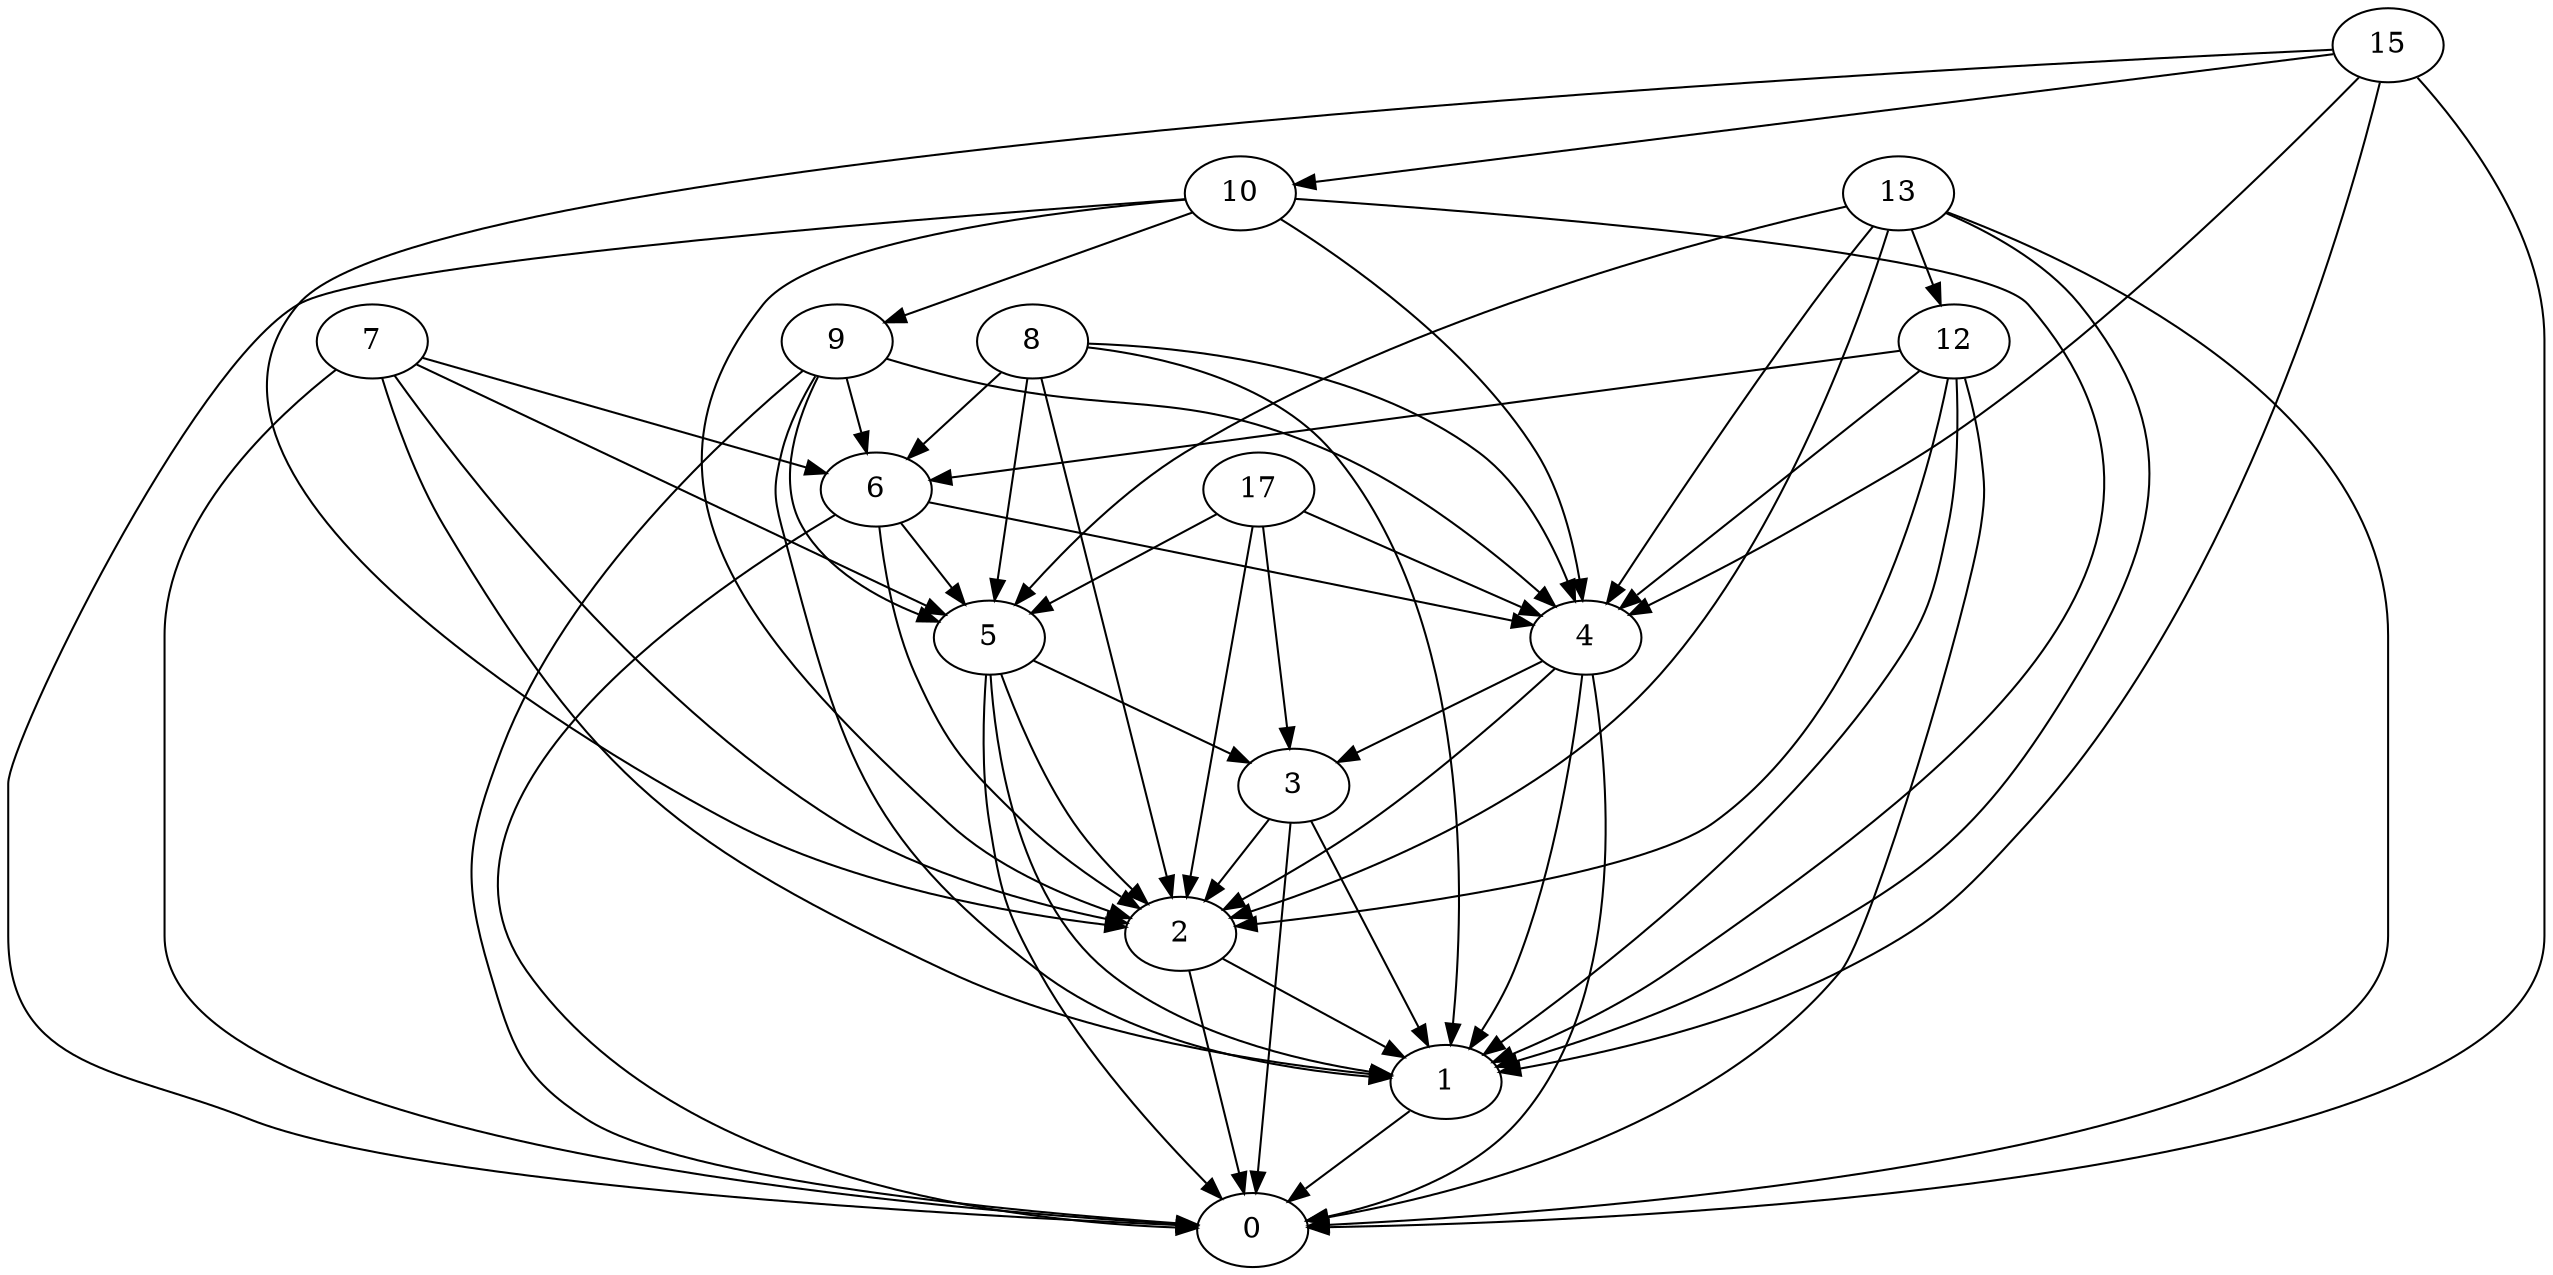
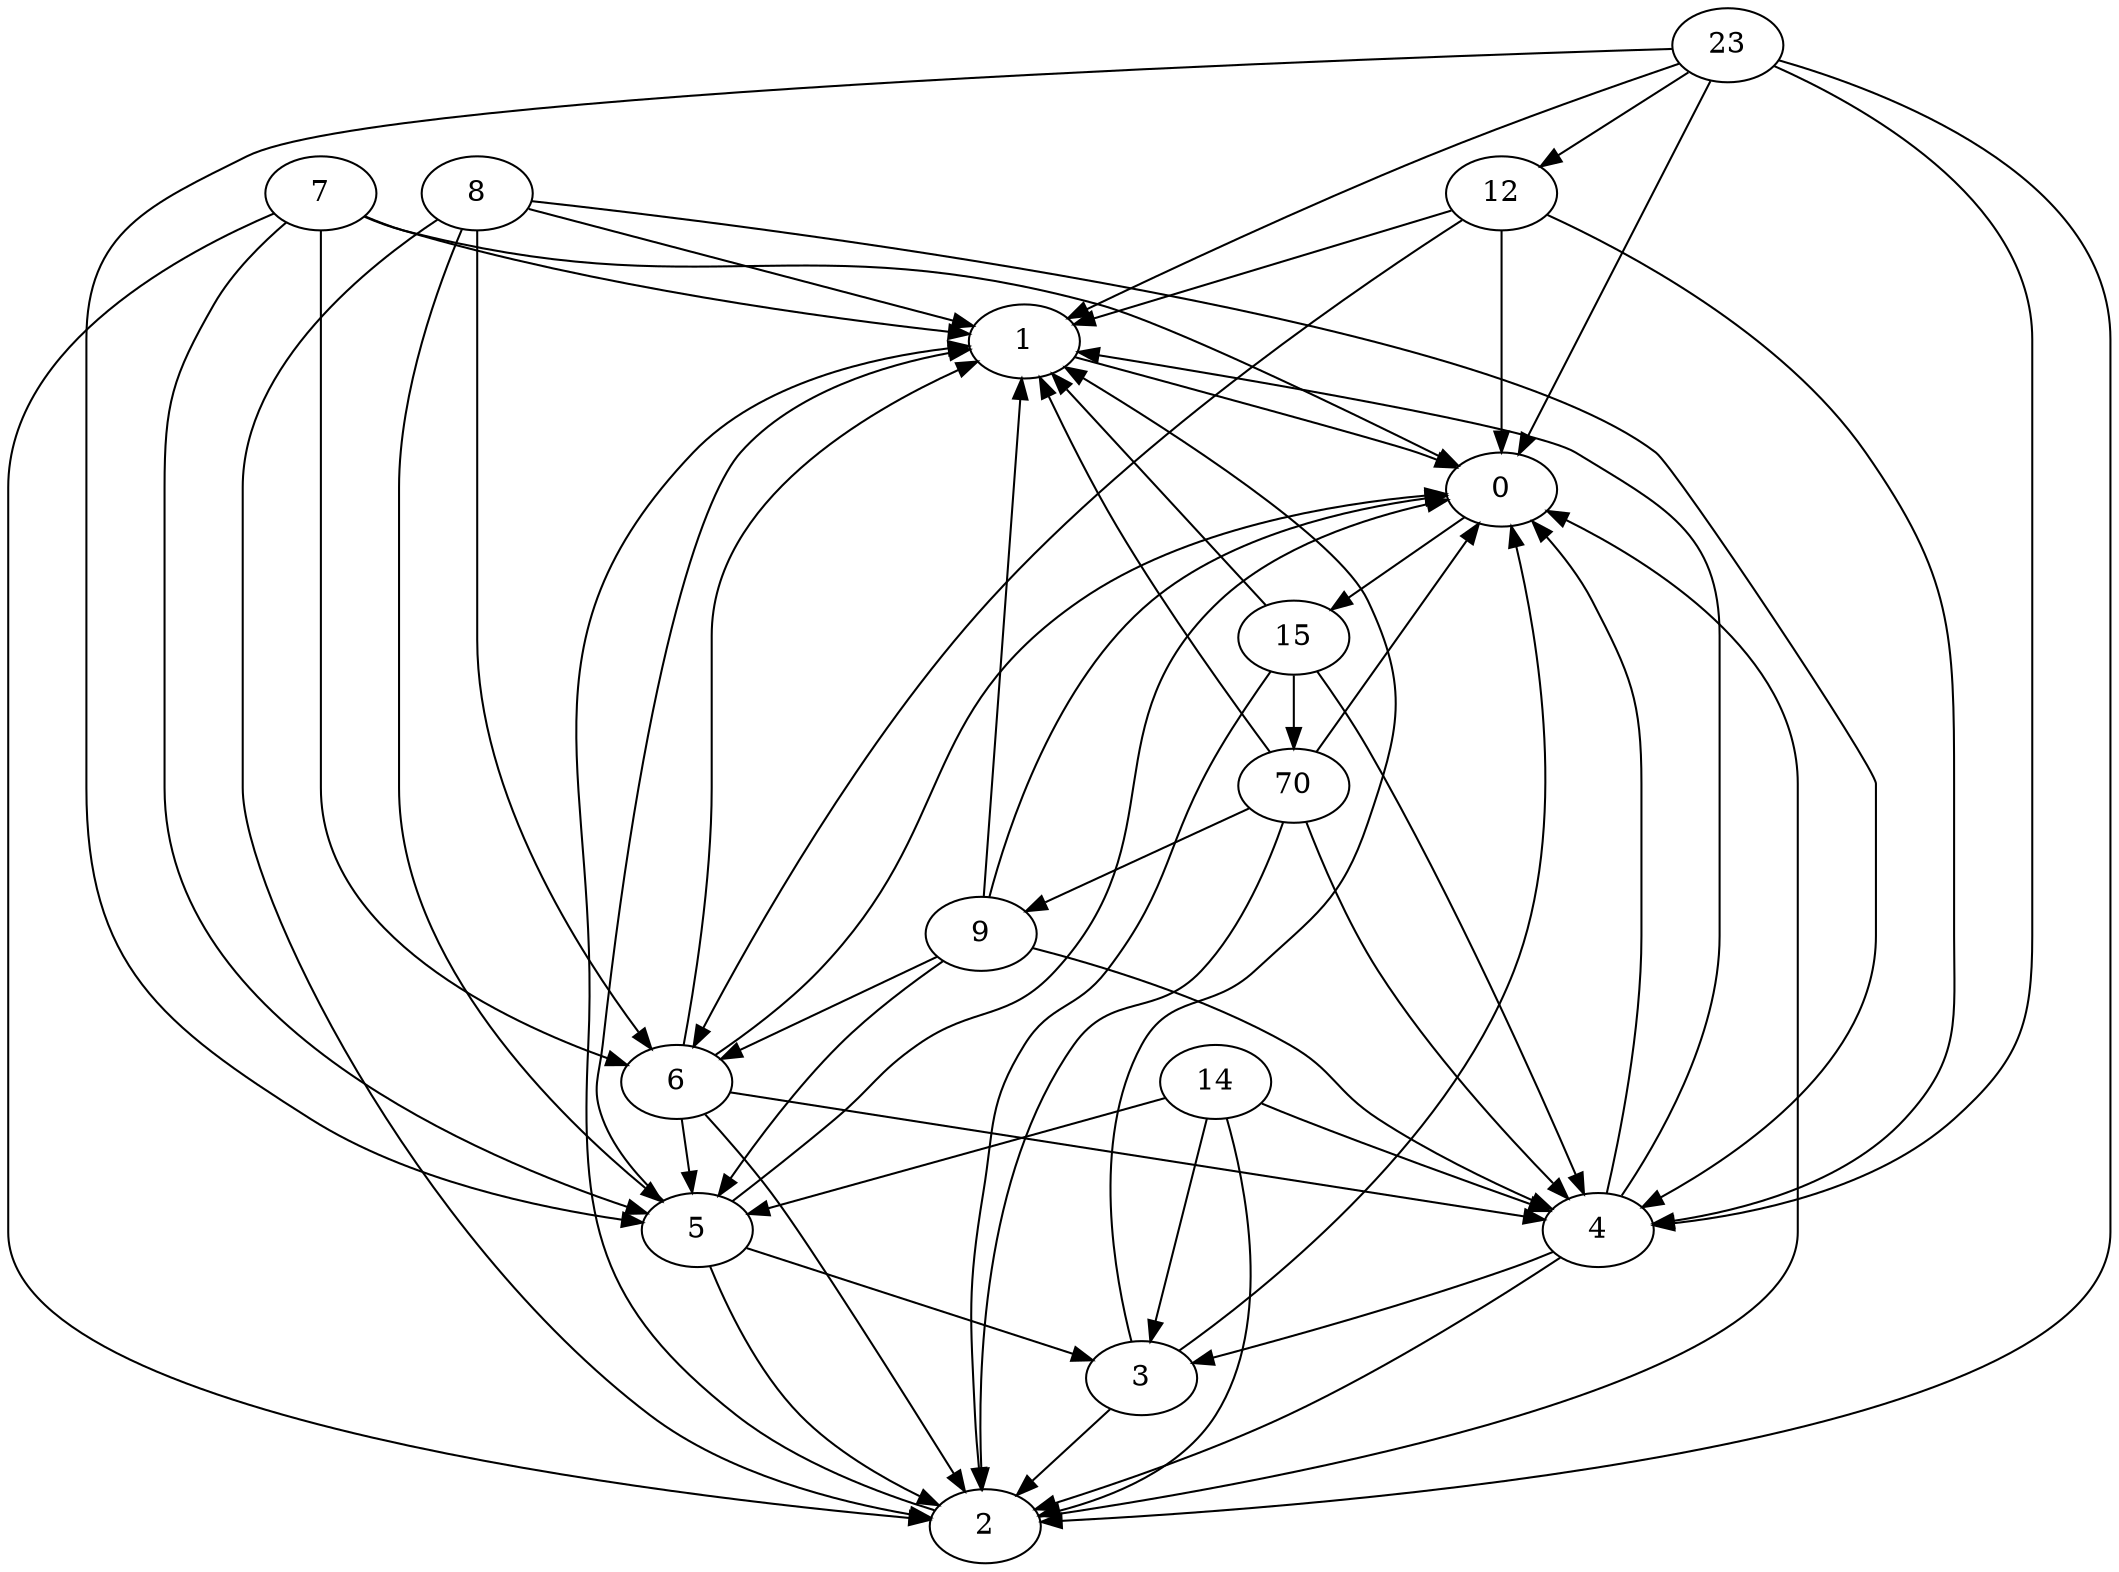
  digraph {
    1
    0
    2
    3
    4
    5
    6
    7
    8
    9
-   10
+   10 [label=70]
    n12 [label=15]
    12
-   13
-   14 [label=17]
+   13 [label=23]
+   14
    1 -> 0
    2 -> 1
    2 -> 0
    3 -> 1
    3 -> 0
    3 -> 2
    4 -> 1
    4 -> 0
    4 -> 2
    4 -> 3
    5 -> 1
    5 -> 0
    5 -> 2
    5 -> 3
+   6 -> 1
    6 -> 0
    6 -> 2
    6 -> 4
    6 -> 5
    7 -> 1
    7 -> 0
    7 -> 2
    7 -> 5
    7 -> 6
    8 -> 1
    8 -> 2
    8 -> 4
    8 -> 5
    8 -> 6
    9 -> 1
    9 -> 0
    9 -> 4
    9 -> 5
    9 -> 6
    10 -> 1
    10 -> 0
    10 -> 2
    10 -> 4
    10 -> 9
    n12 -> 1
-   n12 -> 0
+   0 -> n12
    n12 -> 2
    n12 -> 4
    n12 -> 10
    12 -> 1
    12 -> 0
-   12 -> 2
    12 -> 4
    12 -> 6
    13 -> 1
    13 -> 0
    13 -> 2
    13 -> 4
    13 -> 5
    13 -> 12
    14 -> 2
    14 -> 3
    14 -> 4
    14 -> 5
  }
